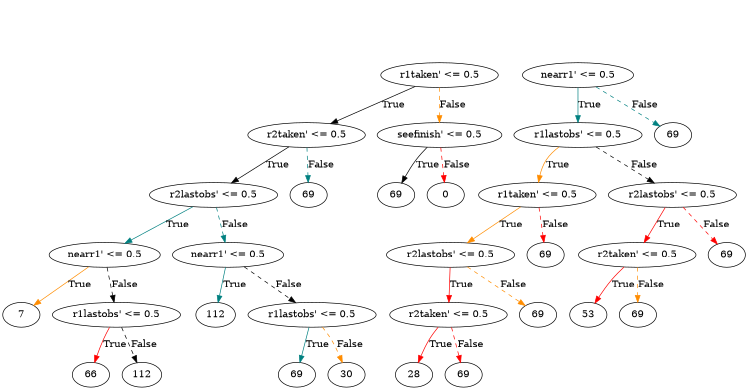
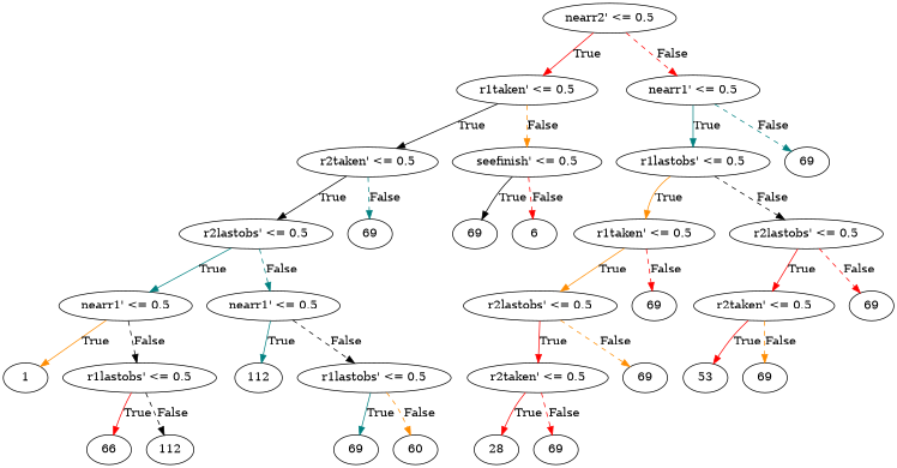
  digraph {
    edge [color=red]
+   n1 [label="nearr2' <= 0.5"]
    n2 [label="r1taken' <= 0.5"]
    n3 [label="nearr1' <= 0.5"]
    n4 [label="r2taken' <= 0.5"]
    n5 [label="seefinish' <= 0.5"]
    n6 [label="r1lastobs' <= 0.5"]
    n7 [label=69]
    n8 [label="r2lastobs' <= 0.5"]
    n9 [label=69]
    n10 [label=69]
-   n11 [label=0]
+   n11 [label=6]
    n12 [label="nearr1' <= 0.5"]
    n13 [label="nearr1' <= 0.5"]
-   n14 [label=7]
+   n14 [label=1]
    n15 [label="r1lastobs' <= 0.5"]
    n16 [label=112]
    n17 [label="r1lastobs' <= 0.5"]
    n18 [label=66]
    n19 [label=112]
    n20 [label=69]
-   n21 [label=30]
+   n21 [label=60]
    n22 [label="r1taken' <= 0.5"]
    n23 [label="r2lastobs' <= 0.5"]
    n24 [label="r2lastobs' <= 0.5"]
    n25 [label=69]
    n26 [label="r2taken' <= 0.5"]
    n27 [label=69]
    n28 [label="r2taken' <= 0.5"]
    n29 [label=69]
    n30 [label=28]
    n31 [label=69]
    n32 [label=53]
    n33 [label=69]
+   n1 -> n2 [label=True]
+   n1 -> n3 [label=False style=dashed]
    n2 -> n4 [color=black label=True]
    n2 -> n5 [color=darkorange label=False style=dashed]
    n3 -> n6 [color=teal label=True]
    n3 -> n7 [color=teal label=False style=dashed]
    n4 -> n8 [color=black label=True]
    n4 -> n9 [color=teal label=False style=dashed]
    n5 -> n10 [color=black label=True]
    n5 -> n11 [label=False style=dashed]
    n6 -> n22 [color=darkorange label=True]
    n6 -> n23 [color=black label=False style=dashed]
    n8 -> n12 [color=teal label=True]
    n8 -> n13 [color=teal label=False style=dashed]
    n12 -> n14 [color=darkorange label=True]
    n12 -> n15 [color=black label=False style=dashed]
    n13 -> n16 [color=teal label=True]
    n13 -> n17 [color=black label=False style=dashed]
    n15 -> n18 [label=True]
    n15 -> n19 [color=black label=False style=dashed]
    n17 -> n20 [color=teal label=True]
    n17 -> n21 [color=darkorange label=False style=dashed]
    n22 -> n24 [color=darkorange label=True]
    n22 -> n25 [label=False style=dashed]
    n23 -> n26 [label=True]
    n23 -> n27 [label=False style=dashed]
    n24 -> n28 [label=True]
    n24 -> n29 [color=darkorange label=False style=dashed]
    n26 -> n32 [label=True]
    n26 -> n33 [color=darkorange label=False style=dashed]
    n28 -> n30 [label=True]
    n28 -> n31 [label=False style=dashed]
  }
